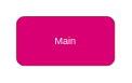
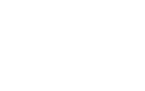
  <mxCell id="0" />
  <mxCell id="1" parent="0" />
- <mxCell id="2" value="Main" style="rounded=1;whiteSpace=wrap;html=1;fillColor=#d80073;fontColor=#ffffff;strokeColor=#A50040;" parent="1" vertex="1"><mxGeometry x="20" y="20" width="120" height="60" as="geometry" /></mxCell>
